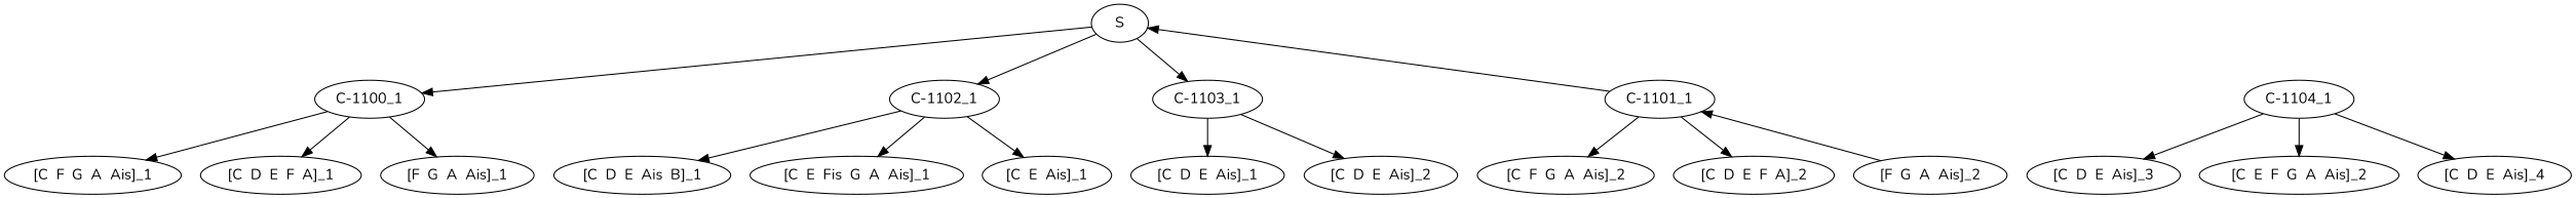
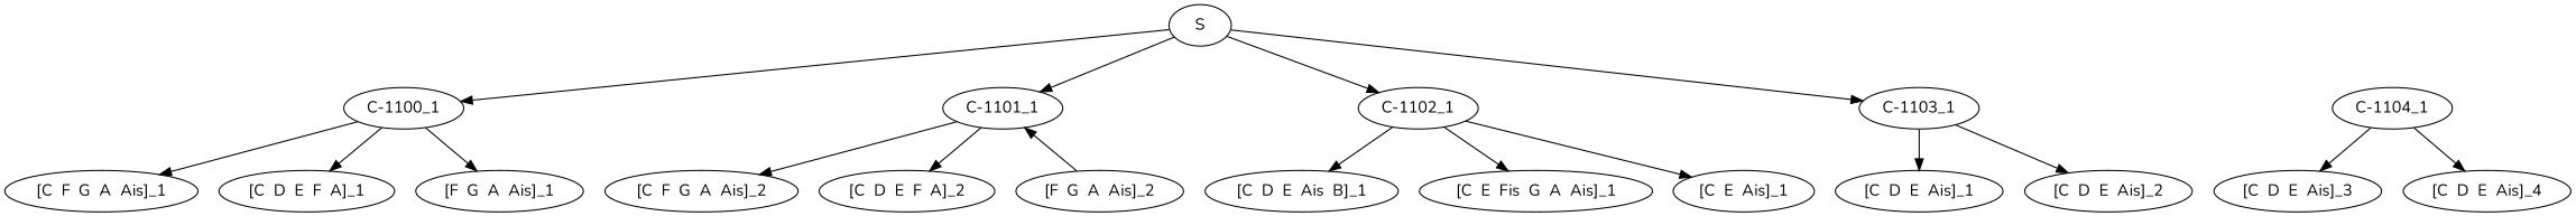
  digraph {
    fontname=Nunito
    node [fontname=Nunito]
    edge [fontname=Nunito]
    S
    "C-1100_1"
    "C-1101_1"
    "C-1102_1"
    "C-1103_1"
    "C-1104_1"
    "[C  F  G  A  Ais]_1"
    "[C  D  E  F  A]_1"
    "[F  G  A  Ais]_1"
    "[C  F  G  A  Ais]_2"
    "[C  D  E  F  A]_2"
    "[F  G  A  Ais]_2"
    "[C  D  E  Ais  B]_1"
    "[C  E  Fis  G  A  Ais]_1"
    "[C  E  Ais]_1"
    "[C  D  E  Ais]_1"
    "[C  D  E  Ais]_2"
    "[C  D  E  Ais]_3"
-   "[C  E  F  G  A  Ais]_2"
    "[C  D  E  Ais]_4"
    subgraph sub_1 {
      rank=min
      S
    }
    subgraph sub_2 {
      rank=same
      "C-1100_1"
      "C-1101_1"
      "C-1102_1"
      "C-1103_1"
      "C-1104_1"
    }
    subgraph sub_3 {
      rank=same
      "[C  F  G  A  Ais]_1"
      "[C  D  E  F  A]_1"
      "[F  G  A  Ais]_1"
      "[C  F  G  A  Ais]_2"
      "[C  D  E  F  A]_2"
      "[F  G  A  Ais]_2"
      "[C  D  E  Ais  B]_1"
      "[C  E  Fis  G  A  Ais]_1"
      "[C  E  Ais]_1"
      "[C  D  E  Ais]_1"
      "[C  D  E  Ais]_2"
      "[C  D  E  Ais]_3"
-     "[C  E  F  G  A  Ais]_2"
      "[C  D  E  Ais]_4"
    }
    S -> "C-1100_1"
-   "C-1101_1" -> S
+   S -> "C-1101_1"
    S -> "C-1102_1"
    S -> "C-1103_1"
    "C-1100_1" -> "[C  F  G  A  Ais]_1"
    "C-1100_1" -> "[C  D  E  F  A]_1"
    "C-1100_1" -> "[F  G  A  Ais]_1"
    "C-1101_1" -> "[C  F  G  A  Ais]_2"
    "C-1101_1" -> "[C  D  E  F  A]_2"
    "C-1102_1" -> "[C  D  E  Ais  B]_1"
    "C-1102_1" -> "[C  E  Fis  G  A  Ais]_1"
    "C-1102_1" -> "[C  E  Ais]_1"
    "C-1103_1" -> "[C  D  E  Ais]_1"
    "C-1103_1" -> "[C  D  E  Ais]_2"
    "C-1104_1" -> "[C  D  E  Ais]_3"
-   "C-1104_1" -> "[C  E  F  G  A  Ais]_2"
    "C-1104_1" -> "[C  D  E  Ais]_4"
    "[F  G  A  Ais]_2" -> "C-1101_1"
  }
